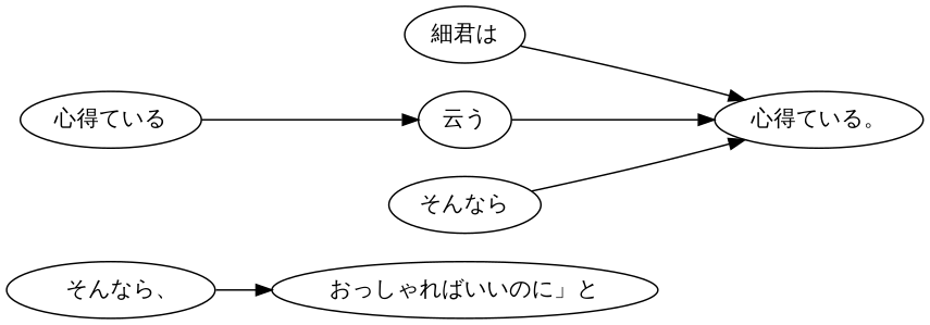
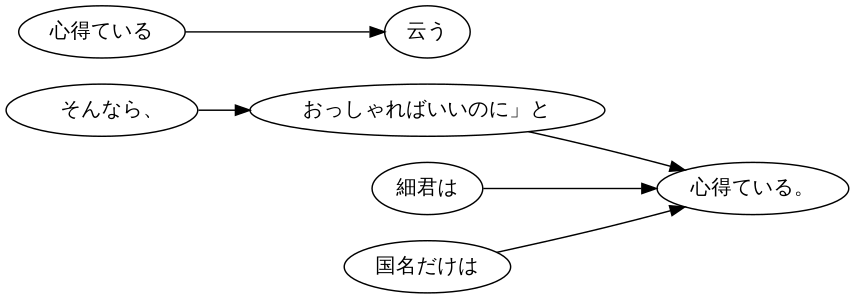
  digraph {
    rankdir=LR
    n1 [label="　そんなら、"]
    n2 [label="おっしゃればいいのに」と"]
    n3 [label="心得ている。"]
    n4 [label="細君は"]
    n5 [label="心得ている"]
    n6 [label="云う"]
-   n7 [label="そんなら"]
+   n7 [label="国名だけは"]
    n1 -> n2
-   n6 -> n3
+   n2 -> n3
    n4 -> n3
    n5 -> n6
    n7 -> n3
  }
